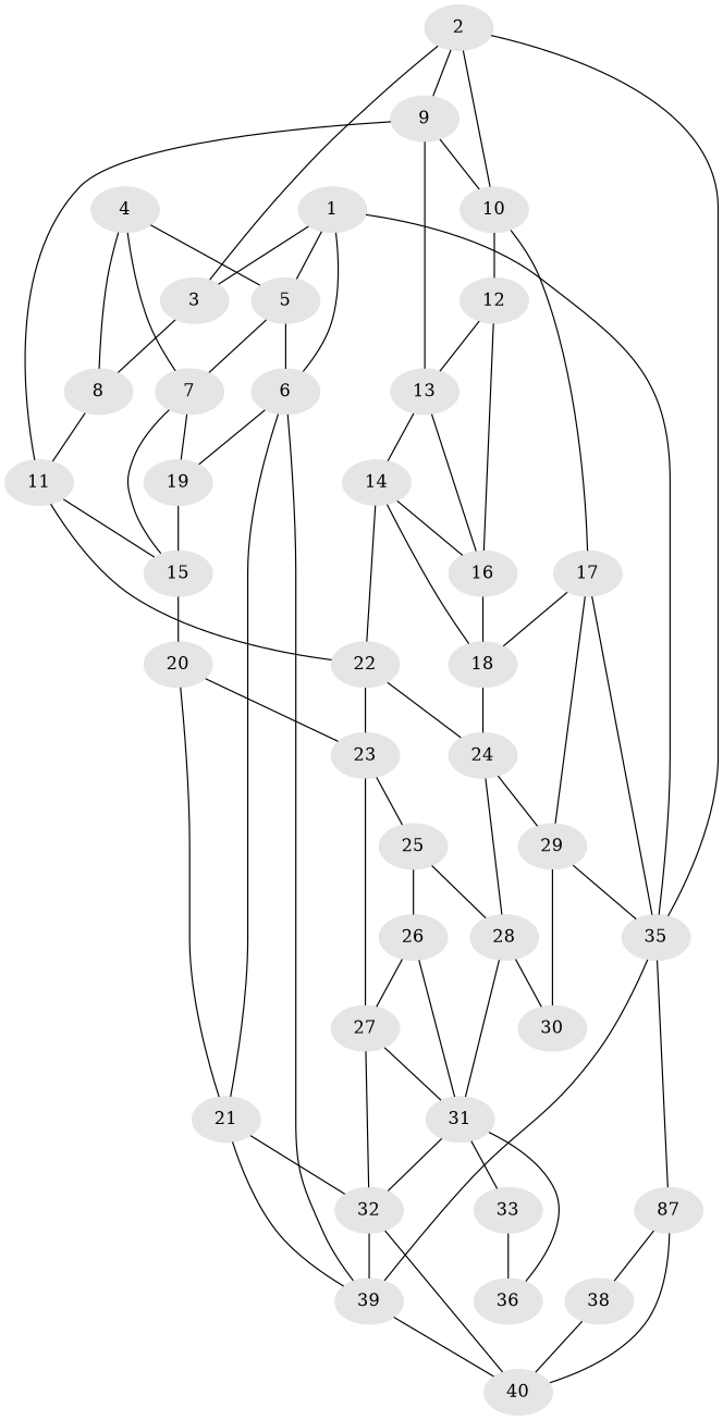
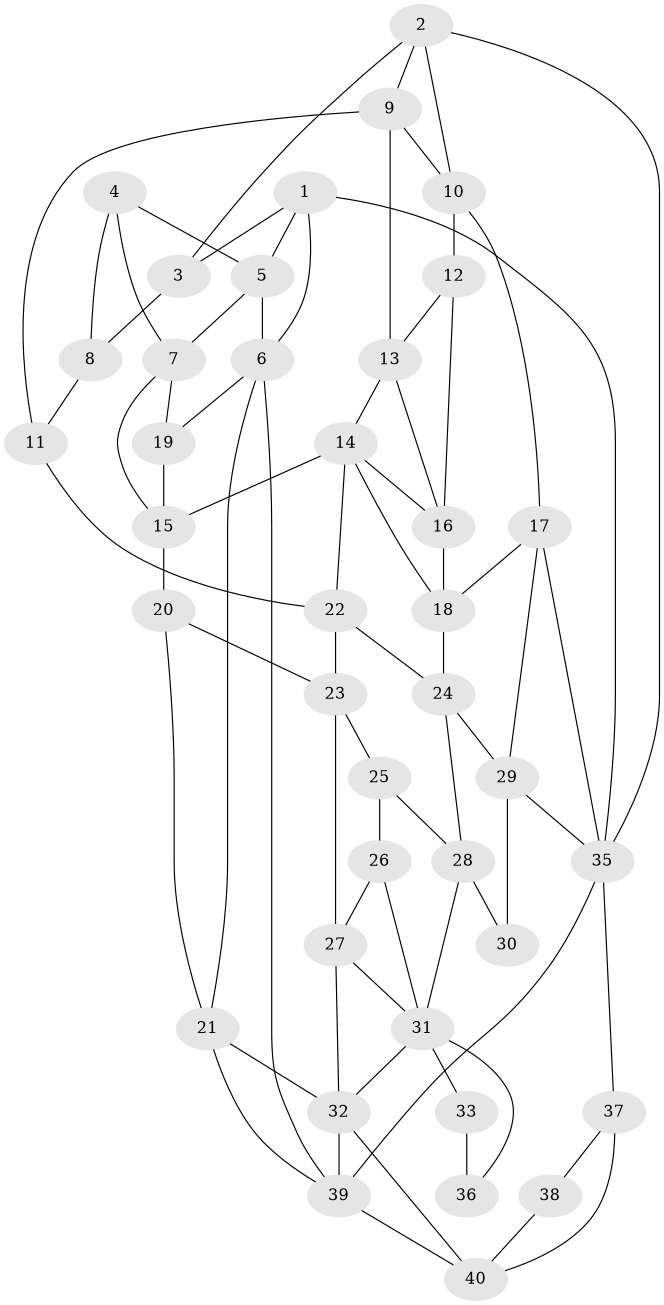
  graph {
    node [color=gray90 style=filled]
    edge [weight=1.0]
    1
    3
    5
    6
    35
    8
    7
    19
    21
    39
-   37 [label=87]
+   37
    2
    9
    10
    11
    13
    12
    17
    4
    15
    32
    40
    20
    22
    16
    14
    18
    29
    24
    23
    30
    28
    25
    27
    26
    31
    33
    36
    38
    1 -- 3
    1 -- 5
    1 -- 6
    1 -- 35
    3 -- 8 [weight=2.0]
    5 -- 6
    5 -- 7
    6 -- 19
    6 -- 21
    6 -- 39
    35 -- 39
    35 -- 37
    8 -- 11
    7 -- 19
    7 -- 15
    19 -- 15
    21 -- 39
    21 -- 32
    39 -- 40
    37 -- 40
    37 -- 38
    2 -- 3
    2 -- 35
    2 -- 9
    2 -- 10
    9 -- 10
    9 -- 11
    9 -- 13
    10 -- 12
    10 -- 17
-   11 -- 15
+   14 -- 15
    11 -- 22
    13 -- 16
    13 -- 14
    12 -- 13
    12 -- 16
    17 -- 35
    17 -- 18
    17 -- 29
    4 -- 5
    4 -- 8
    4 -- 7
    15 -- 20
    32 -- 39
    32 -- 40
    20 -- 21
    20 -- 23
    22 -- 24
    22 -- 23
    16 -- 18
    14 -- 22
    14 -- 16
    14 -- 18
    18 -- 24
    29 -- 35
    29 -- 30
    24 -- 29
    24 -- 28
    23 -- 25
    23 -- 27
    28 -- 30
    28 -- 31
    25 -- 28
    25 -- 26 [weight=2.0]
    27 -- 32
    27 -- 31
    26 -- 27
    26 -- 31
    31 -- 32
    31 -- 33
    31 -- 36
    33 -- 36
    38 -- 40
  }
